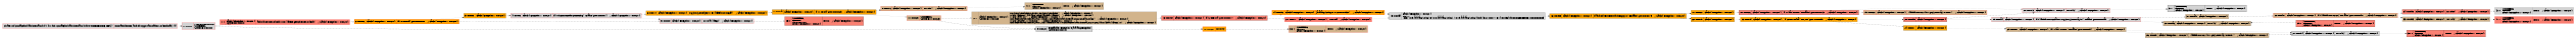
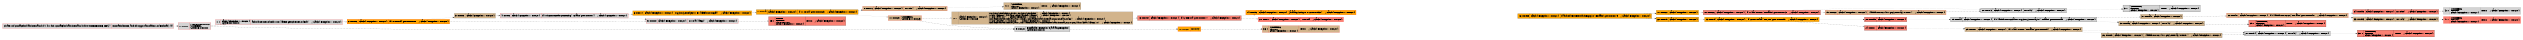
  digraph {
    rankdir=LR
    node [color=black fillcolor=tan shape=record style=filled]
    edge [arrowhead=normal style=dotted]
    n1 [color=red fillcolor=lightgrey label="{0\:\ 0x0000|MTH_ENTER_BLOCK\lSYNTHETIC\lSplitter:B:0:0x0000\l}"]
-   n2 [color=red fillcolor=salmon label="{1\:\ ?|Catch:\{ Exception \-\> 0x0020 \}\lSplitter:B:0:0x0000\l|android.net.NetworkInfo r0 = r4.f958e.getActiveNetworkInfo()     \/\/ Catch:\{ Exception \-\> 0x0020 \}\l}"]
+   n2 [color=red fillcolor=lightgrey label="{1\:\ ?|Catch:\{ Exception \-\> 0x0020 \}\lSplitter:B:0:0x0000\l|android.net.NetworkInfo r0 = r4.f958e.getActiveNetworkInfo()     \/\/ Catch:\{ Exception \-\> 0x0020 \}\l}"]
    n3 [fillcolor=lightgrey label="{9\:\ 0x0020|ExcHandler: Exception (e java.lang.Exception)\lSplitter:B:0:0x0000\l}"]
    n4 [color=red fillcolor=orange label="{2\:\ 0x0006|Catch:\{ Exception \-\> 0x0020 \}\l|if (r0 == null) goto L_0x000e     \/\/ Catch:\{ Exception \-\> 0x0020 \}\l}"]
    n5 [color=red fillcolor=orange label="{10\:\ 0x0021|m1184c()\l}"]
-   n6 [color=gray40 fillcolor=orange label="{3\:\ 0x0008|Catch:\{ Exception \-\> 0x0020 \}\l}"]
+   n6 [color=gray40 label="{3\:\ 0x0008|Catch:\{ Exception \-\> 0x0020 \}\l}"]
    n7 [color=red fillcolor=lightgrey label="{5\:\ 0x000e|Catch:\{ Exception \-\> 0x0020 \}\l|m1181a(r4.f962i)     \/\/ Catch:\{ Exception \-\> 0x0020 \}\l}"]
    n8 [color=red fillcolor=lightgrey label="{4\:\ 0x000c|Catch:\{ Exception \-\> 0x0020 \}\l|if (r0.isConnectedOrConnecting() != false) goto L_0x0014     \/\/ Catch:\{ Exception \-\> 0x0020 \}\l}"]
-   n9 [fillcolor=salmon label="{35\:\ ?|SYNTHETIC\lRETURN\lORIG_RETURN\lCatch:\{ Exception \-\> 0x0020 \}\l|return     \/\/ Catch:\{ Exception \-\> 0x0020 \}\l}"]
+   n9 [fillcolor=salmon label="{35\:\ ?|INLINE\lRETURN\lORIG_RETURN\lCatch:\{ Exception \-\> 0x0020 \}\l|return     \/\/ Catch:\{ Exception \-\> 0x0020 \}\l}"]
    n10 [color=gray40 fillcolor=orange label="{6\:\ 0x0014|Catch:\{ Exception \-\> 0x0020 \}\l|org.json.JSONObject r1 = r4.f955b.mo10668a()     \/\/ Catch:\{ Exception \-\> 0x0020 \}\l}"]
    n11 [fillcolor=orange label="{7\:\ 0x001a|Catch:\{ Exception \-\> 0x0020 \}\l|if (r1 != null) goto L_0x0025     \/\/ Catch:\{ Exception \-\> 0x0020 \}\l}"]
    n12 [color=red label="{8\:\ 0x001c|Catch:\{ Exception \-\> 0x0020 \}\l|m1189e()     \/\/ Catch:\{ Exception \-\> 0x0020 \}\l}"]
    n13 [color=red label="{11\:\ 0x0025|SYNTHETIC\lSplitter:B:11:0x0025\l}"]
-   n14 [color=gray40 label="{41\:\ ?|GENERATE\lRETURN\lCatch:\{ Exception \-\> 0x0020 \}\l|return     \/\/ Catch:\{ Exception \-\> 0x0020 \}\l}"]
+   n14 [color=gray40 label="{41\:\ ?|SYNTHETIC\lRETURN\lCatch:\{ Exception \-\> 0x0020 \}\l|return     \/\/ Catch:\{ Exception \-\> 0x0020 \}\l}"]
    n15 [color=gray40 label="{12\:\ ?|Catch:\{ Exception \-\> 0x0020 \}\lSplitter:B:11:0x0025\l|org.json.JSONObject r0 = new org.json.JSONObject()     \/\/ Catch:\{ Exception \-\> 0x0020 \}\lr0.put(\"attempt\", java.lang.String.valueOf(r4.f966m))     \/\/ Catch:\{ Exception \-\> 0x0020 \}\lr1.put(\"data\", r0)     \/\/ Catch:\{ Exception \-\> 0x0020 \}\lcom.facebook.ads.internal.p.a.p r0 = new com.facebook.ads.internal.p022p.p023a.C0846p()     \/\/ Catch:\{ Exception \-\> 0x0020 \}\lr0.put(\"payload\", r1.toString())     \/\/ Catch:\{ Exception \-\> 0x0020 \}\lcom.facebook.ads.internal.p.a.n r2 = r4.f959f.mo10817b(com.facebook.ads.internal.p021o.C0824d.m1455a(r4.f956c), r0)     \/\/ Catch:\{ Exception \-\> 0x0020 \}\l}"]
    n16 [color=red label="{36\:\ ?|SYNTHETIC\lRETURN\lCatch:\{ Exception \-\> 0x0020 \}\l|return     \/\/ Catch:\{ Exception \-\> 0x0020 \}\l}"]
    n17 [fillcolor=salmon label="{13\:\ 0x0054|Catch:\{ Exception \-\> 0x0020 \}\l|if (r2 == null) goto L_0x0077     \/\/ Catch:\{ Exception \-\> 0x0020 \}\l}"]
    n18 [color=red fillcolor=orange label="{14\:\ 0x0056|Catch:\{ Exception \-\> 0x0020 \}\l|java.lang.String r0 = r2.mo10853e()     \/\/ Catch:\{ Exception \-\> 0x0020 \}\l}"]
    n19 [color=red fillcolor=salmon label="{21\:\ 0x0077|Catch:\{ Exception \-\> 0x0020 \}\l|r0 = null     \/\/ Catch:\{ Exception \-\> 0x0020 \}\l}"]
-   n20 [fillcolor=lightgrey label="{15\:\ 0x005a|Catch:\{ Exception \-\> 0x0020 \}\lPHI: r0 \l  PHI: (r0v9 java.lang.String) = (r0v8 java.lang.String), (r0v19 java.lang.String) binds: [B:21:0x0077, B:14:0x0056] A[DONT_GENERATE, DONT_INLINE]\l}"]
    n21 [fillcolor=orange label="{16\:\ 0x005e|Catch:\{ Exception \-\> 0x0020 \}\l|if (android.text.TextUtils.isEmpty(r0) == false) goto L_0x0079     \/\/ Catch:\{ Exception \-\> 0x0020 \}\l}"]
    n22 [color=gray40 fillcolor=orange label="{17\:\ 0x0060|Catch:\{ Exception \-\> 0x0020 \}\l}"]
    n23 [fillcolor=orange label="{22\:\ 0x0079|Catch:\{ Exception \-\> 0x0020 \}\l}"]
    n24 [fillcolor=salmon label="{18\:\ 0x0066|Catch:\{ Exception \-\> 0x0020 \}\l|if (r1.has(\"events\") == false) goto L_0x0073     \/\/ Catch:\{ Exception \-\> 0x0020 \}\l}"]
    n25 [color=gray40 fillcolor=orange label="{23\:\ 0x007f|Catch:\{ Exception \-\> 0x0020 \}\l|if (r2.mo10849a() == 200) goto L_0x0099     \/\/ Catch:\{ Exception \-\> 0x0020 \}\l}"]
    n26 [color=red label="{19\:\ 0x0068|Catch:\{ Exception \-\> 0x0020 \}\l|r4.f955b.mo10671b(r1.getJSONArray(\"events\"))     \/\/ Catch:\{ Exception \-\> 0x0020 \}\l}"]
-   n27 [color=red fillcolor=lightgrey label="{20\:\ 0x0073|Catch:\{ Exception \-\> 0x0020 \}\l|m1184c()     \/\/ Catch:\{ Exception \-\> 0x0020 \}\l}"]
+   n27 [fillcolor=lightgrey label="{20\:\ 0x0073|Catch:\{ Exception \-\> 0x0020 \}\l|m1184c()     \/\/ Catch:\{ Exception \-\> 0x0020 \}\l}"]
    n28 [fillcolor=lightgrey label="{37\:\ ?|SYNTHETIC\lRETURN\lCatch:\{ Exception \-\> 0x0020 \}\l|return     \/\/ Catch:\{ Exception \-\> 0x0020 \}\l}"]
-   n29 [fillcolor=orange label="{24\:\ 0x0081|Catch:\{ Exception \-\> 0x0020 \}\l}"]
+   n29 [fillcolor=salmon label="{24\:\ 0x0081|Catch:\{ Exception \-\> 0x0020 \}\l}"]
    n30 [fillcolor=salmon label="{28\:\ 0x0099|Catch:\{ Exception \-\> 0x0020 \}\l}"]
    n31 [color=gray40 label="{25\:\ 0x0087|Catch:\{ Exception \-\> 0x0020 \}\l|if (r1.has(\"events\") == false) goto L_0x0094     \/\/ Catch:\{ Exception \-\> 0x0020 \}\l}"]
-   n32 [color=red fillcolor=lightgrey label="{29\:\ 0x00a4|Catch:\{ Exception \-\> 0x0020 \}\l|if (r4.f955b.mo10669a(new org.json.JSONArray(r0)) != false) goto L_0x00ab     \/\/ Catch:\{ Exception \-\> 0x0020 \}\l}"]
+   n32 [fillcolor=lightgrey label="{29\:\ 0x00a4|Catch:\{ Exception \-\> 0x0020 \}\l|if (r4.f955b.mo10669a(new org.json.JSONArray(r0)) != false) goto L_0x00ab     \/\/ Catch:\{ Exception \-\> 0x0020 \}\l}"]
    n33 [label="{26\:\ 0x0089|Catch:\{ Exception \-\> 0x0020 \}\l|r4.f955b.mo10671b(r1.getJSONArray(\"events\"))     \/\/ Catch:\{ Exception \-\> 0x0020 \}\l}"]
    n34 [fillcolor=lightgrey label="{27\:\ 0x0094|Catch:\{ Exception \-\> 0x0020 \}\l|m1184c()     \/\/ Catch:\{ Exception \-\> 0x0020 \}\l}"]
    n35 [fillcolor=salmon label="{38\:\ ?|SYNTHETIC\lRETURN\lCatch:\{ Exception \-\> 0x0020 \}\l|return     \/\/ Catch:\{ Exception \-\> 0x0020 \}\l}"]
    n36 [label="{30\:\ 0x00a6|Catch:\{ Exception \-\> 0x0020 \}\l|m1184c()     \/\/ Catch:\{ Exception \-\> 0x0020 \}\l}"]
    n37 [color=gray40 label="{31\:\ 0x00ab|Catch:\{ Exception \-\> 0x0020 \}\l}"]
    n38 [fillcolor=salmon label="{39\:\ ?|SYNTHETIC\lRETURN\lCatch:\{ Exception \-\> 0x0020 \}\l|return     \/\/ Catch:\{ Exception \-\> 0x0020 \}\l}"]
    n39 [color=red label="{32\:\ 0x00b1|Catch:\{ Exception \-\> 0x0020 \}\l|if (r4.f955b.mo10672c() == false) goto L_0x00b8     \/\/ Catch:\{ Exception \-\> 0x0020 \}\l}"]
    n40 [color=gray40 label="{33\:\ 0x00b3|Catch:\{ Exception \-\> 0x0020 \}\l|m1184c()     \/\/ Catch:\{ Exception \-\> 0x0020 \}\l}"]
    n41 [fillcolor=salmon label="{34\:\ 0x00b8|Catch:\{ Exception \-\> 0x0020 \}\l|m1189e()     \/\/ Catch:\{ Exception \-\> 0x0020 \}\l}"]
    n42 [color=red fillcolor=salmon label="{40\:\ ?|SYNTHETIC\lRETURN\lCatch:\{ Exception \-\> 0x0020 \}\l|return     \/\/ Catch:\{ Exception \-\> 0x0020 \}\l}"]
    n43 [color=gray40 fillcolor=lightgrey label="{42\:\ ?|SYNTHETIC\lRETURN\lCatch:\{ Exception \-\> 0x0020 \}\l|return     \/\/ Catch:\{ Exception \-\> 0x0020 \}\l}"]
    n44 [color=red fillcolor=lightgrey label="{private void com.facebook.ads.internal.m.b.d((r4v0 'this' com.facebook.ads.internal.m.b A[IMMUTABLE_TYPE, THIS]))  | Annotation[BUILD, android.support.annotation.WorkerThread, \{\}]\l}"]
    n1 -> n2 [arrowhead=onormal style=dashed]
    n1 -> n3 [style=dashed]
    n2 -> n4 [arrowhead=onormal style=dashed]
    n3 -> n5 [style=dashed]
    n4 -> n6
    n4 -> n7 [arrowhead=onormal style=dashed]
    n5 -> n16 [style=dashed]
    n6 -> n8 [style=dashed]
    n7 -> n9 [arrowhead=onormal style=dashed]
    n8 -> n7
    n8 -> n10 [arrowhead=onormal style=dashed]
    n10 -> n11 [arrowhead=onormal style=dashed]
    n11 -> n12 [style=dashed]
    n11 -> n13 [arrowhead=onormal]
    n12 -> n14
    n13 -> n3 [arrowhead=onormal style=dashed]
    n13 -> n15 [arrowhead=onormal style=dashed]
    n15 -> n17 [arrowhead=onormal]
    n17 -> n18 [arrowhead=onormal]
    n17 -> n19 [arrowhead=onormal style=dashed]
-   n18 -> n20
-   n19 -> n20 [arrowhead=onormal]
-   n20 -> n21
    n21 -> n22 [style=dashed]
    n21 -> n23 [style=dashed]
    n22 -> n24 [arrowhead=onormal]
    n23 -> n25 [arrowhead=onormal]
    n24 -> n26 [arrowhead=onormal]
    n24 -> n27 [arrowhead=onormal]
    n25 -> n29 [arrowhead=onormal style=dashed]
    n25 -> n30
-   n30 -> n27 [style=dashed]
+   n26 -> n27 [style=dashed]
    n27 -> n28
    n29 -> n31
    n30 -> n32
    n31 -> n33 [arrowhead=onormal]
    n31 -> n34
    n32 -> n36
    n32 -> n37 [arrowhead=onormal style=dashed]
    n33 -> n34 [style=dashed]
    n34 -> n35
-   n38 -> n36 [style=dashed]
+   n36 -> n38 [style=dashed]
    n37 -> n39 [arrowhead=onormal style=dashed]
    n39 -> n40
    n39 -> n41 [arrowhead=onormal]
    n40 -> n42
    n41 -> n43 [arrowhead=onormal style=dashed]
    n44 -> n1
  }
